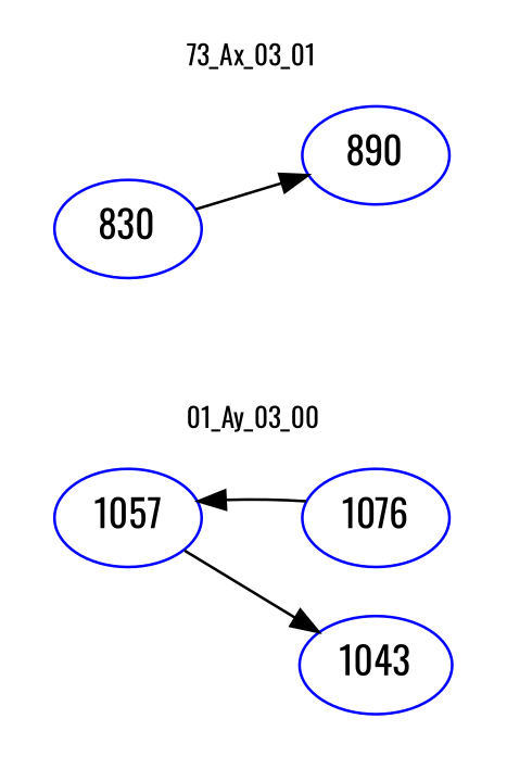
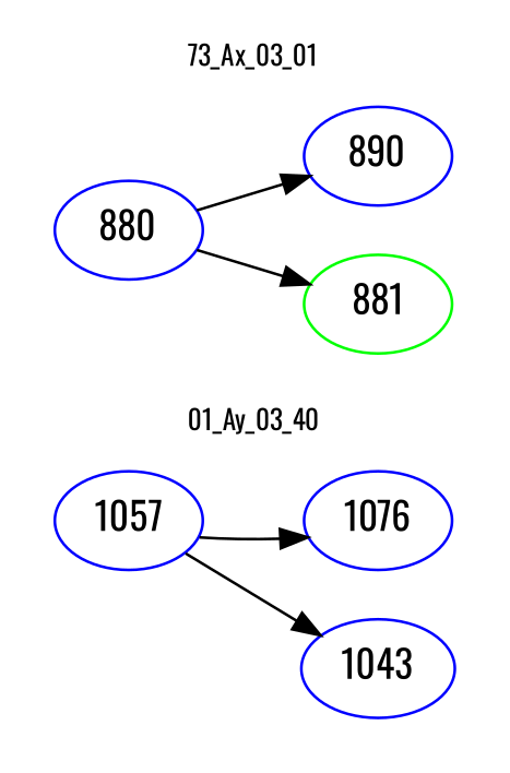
  digraph {
    fontname=Oswald
    rankdir=LR
    node [color=blue fontname=Oswald]
    edge [color=black fontname=Oswald]
    n1 [label=1057]
    n2 [label=1043]
    n3 [label=1076]
-   n4 [label=830]
+   n4 [label=880]
+   n5 [color=green label=881]
    n6 [label=890]
    subgraph cluster_1 {
      color=white
      fontsize=10
-     label="01_Ay_03_00"
+     label="01_Ay_03_40"
      n1
      n2
      n3
    }
    subgraph cluster_2 {
      color=white
      fontsize=10
      label="73_Ax_03_01"
      n4
+     n5
      n6
    }
    n1 -> n2
-   n3 -> n1
+   n1 -> n3
+   n4 -> n5
    n4 -> n6
  }
